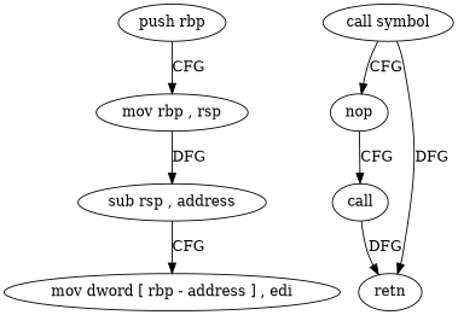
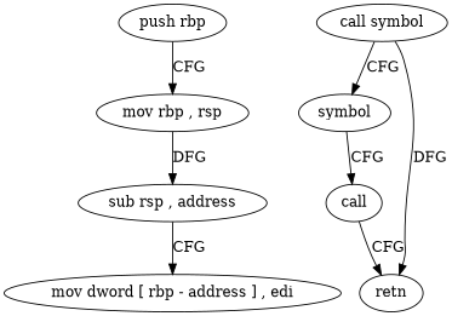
  digraph {
    n1 [label="push rbp"]
    n2 [label="mov rbp , rsp"]
    n3 [label="sub rsp , address"]
    n4 [label="mov dword [ rbp - address ] , edi"]
    n5 [label="call symbol"]
-   n6 [label=nop]
+   n6 [label=symbol]
    n7 [label=retn]
    n8 [label=call]
    n1 -> n2 [label=CFG]
    n2 -> n3 [label=DFG]
    n3 -> n4 [label=CFG]
    n5 -> n6 [label=CFG]
    n5 -> n7 [label=DFG]
    n6 -> n8 [label=CFG]
-   n8 -> n7 [label=DFG]
+   n8 -> n7 [label=CFG]
  }
